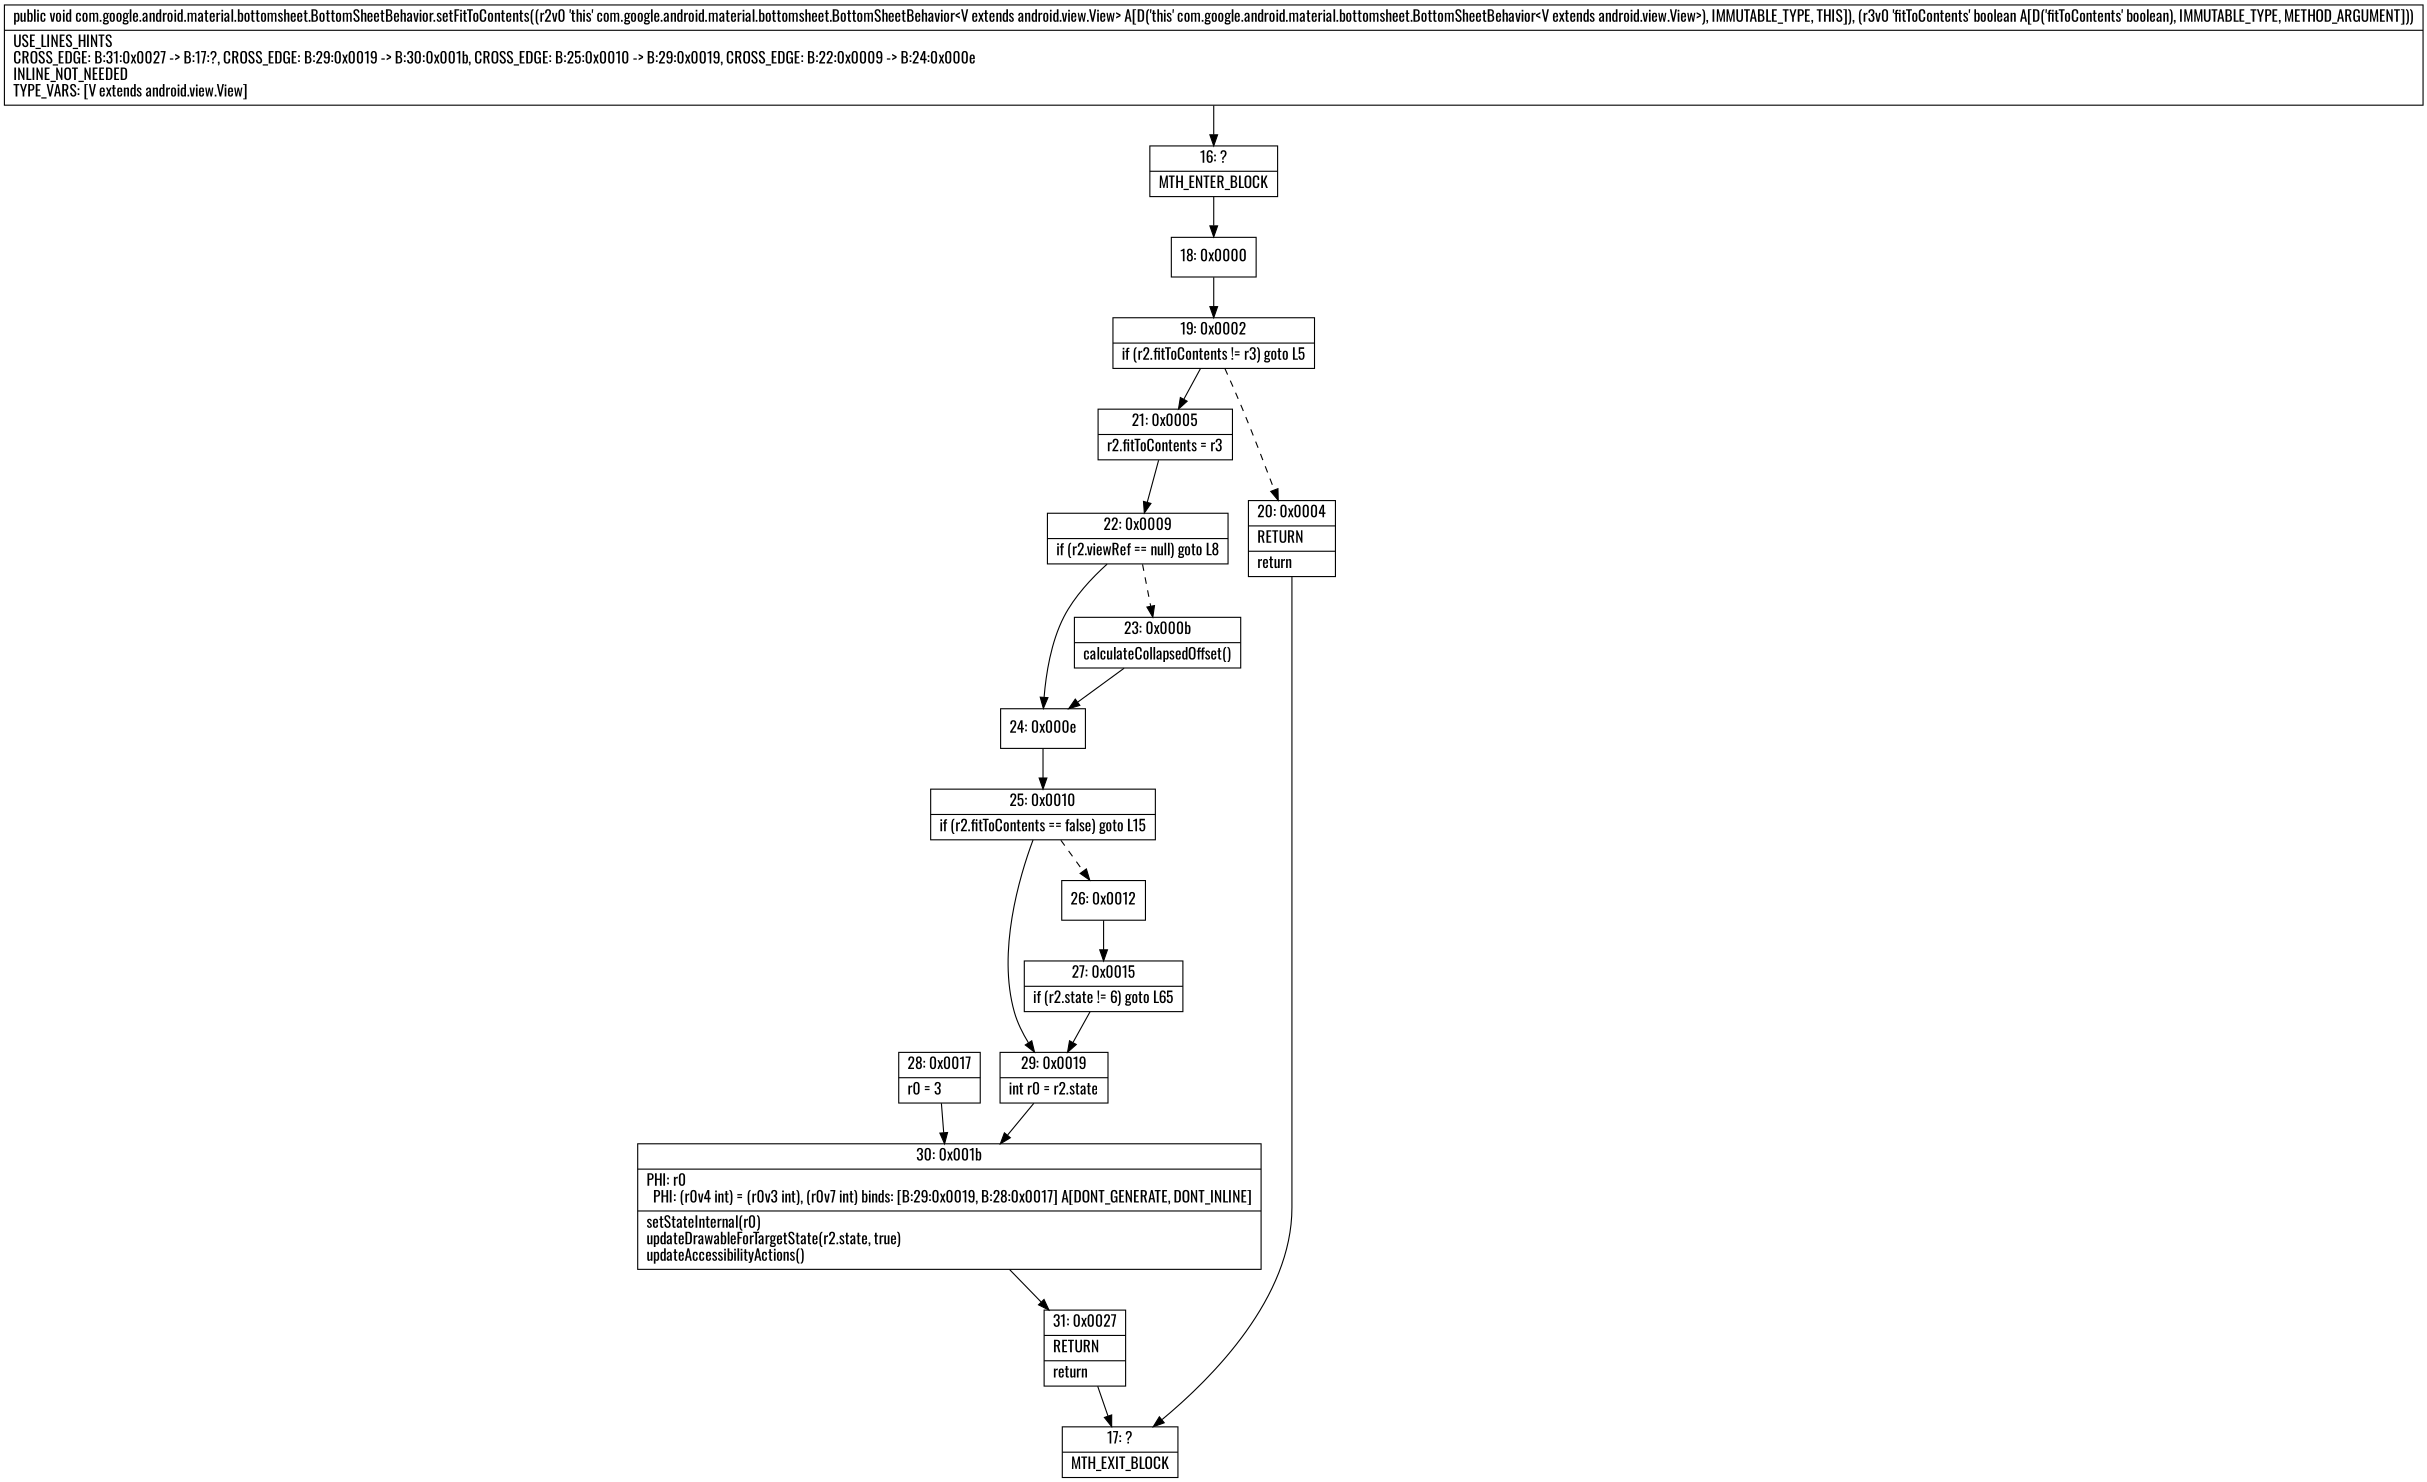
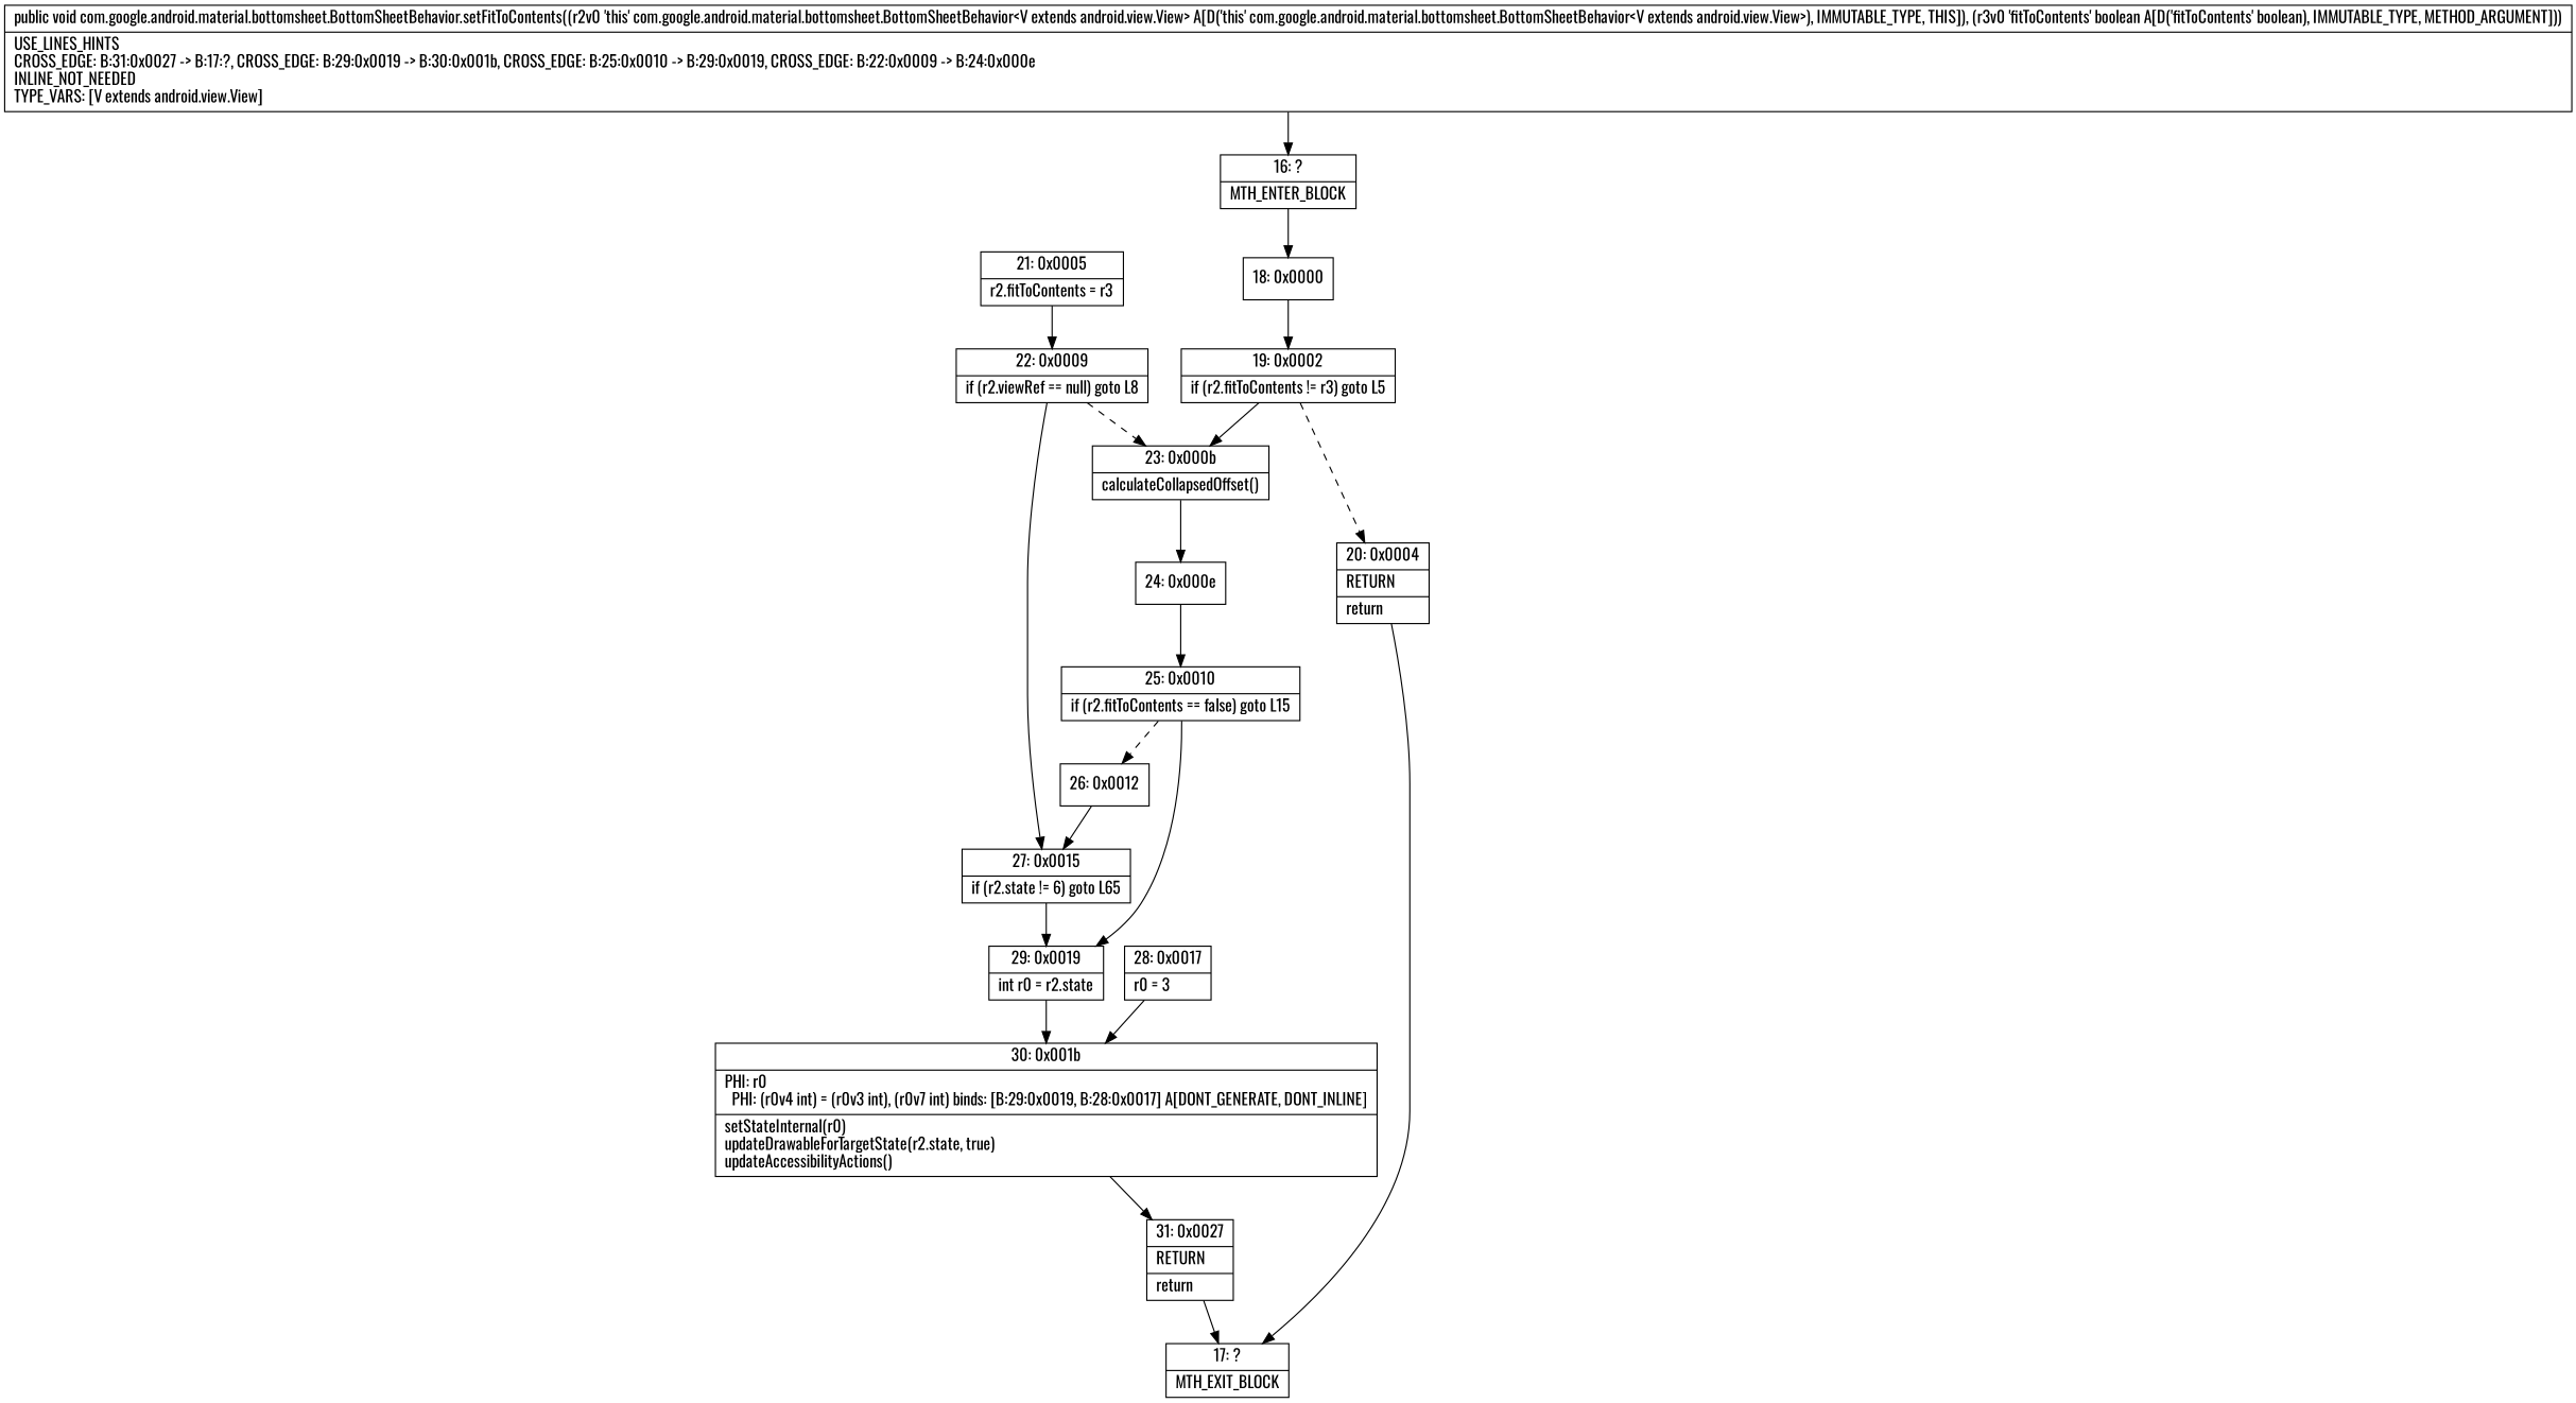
  digraph {
    fontname=Oswald
    node [fontname=Oswald shape=record]
    edge [fontname=Oswald]
    n1 [label="{16\:\ ?|MTH_ENTER_BLOCK\l}"]
    n2 [label="{18\:\ 0x0000}"]
    n3 [label="{19\:\ 0x0002|if (r2.fitToContents != r3) goto L5\l}"]
    n4 [label="{20\:\ 0x0004|RETURN\l|return\l}"]
    n5 [label="{21\:\ 0x0005|r2.fitToContents = r3\l}"]
    n6 [label="{17\:\ ?|MTH_EXIT_BLOCK\l}"]
    n7 [label="{22\:\ 0x0009|if (r2.viewRef == null) goto L8\l}"]
    n8 [label="{23\:\ 0x000b|calculateCollapsedOffset()\l}"]
    n9 [label="{24\:\ 0x000e}"]
    n10 [label="{25\:\ 0x0010|if (r2.fitToContents == false) goto L15\l}"]
    n11 [label="{26\:\ 0x0012}"]
    n12 [label="{29\:\ 0x0019|int r0 = r2.state\l}"]
    n13 [label="{27\:\ 0x0015|if (r2.state != 6) goto L65\l}"]
    n14 [label="{30\:\ 0x001b|PHI: r0 \l  PHI: (r0v4 int) = (r0v3 int), (r0v7 int) binds: [B:29:0x0019, B:28:0x0017] A[DONT_GENERATE, DONT_INLINE]\l|setStateInternal(r0)\lupdateDrawableForTargetState(r2.state, true)\lupdateAccessibilityActions()\l}"]
    n15 [label="{28\:\ 0x0017|r0 = 3\l}"]
    n16 [label="{31\:\ 0x0027|RETURN\l|return\l}"]
    n17 [label="{public void com.google.android.material.bottomsheet.BottomSheetBehavior.setFitToContents((r2v0 'this' com.google.android.material.bottomsheet.BottomSheetBehavior\<V extends android.view.View\> A[D('this' com.google.android.material.bottomsheet.BottomSheetBehavior\<V extends android.view.View\>), IMMUTABLE_TYPE, THIS]), (r3v0 'fitToContents' boolean A[D('fitToContents' boolean), IMMUTABLE_TYPE, METHOD_ARGUMENT]))  | USE_LINES_HINTS\lCROSS_EDGE: B:31:0x0027 \-\> B:17:?, CROSS_EDGE: B:29:0x0019 \-\> B:30:0x001b, CROSS_EDGE: B:25:0x0010 \-\> B:29:0x0019, CROSS_EDGE: B:22:0x0009 \-\> B:24:0x000e\lINLINE_NOT_NEEDED\lTYPE_VARS: [V extends android.view.View]\l}"]
    n1 -> n2
    n2 -> n3
    n3 -> n4 [style=dashed]
-   n3 -> n5
+   n3 -> n8
    n4 -> n6
    n5 -> n7
    n7 -> n8 [style=dashed]
-   n7 -> n9
+   n7 -> n13
    n8 -> n9
    n9 -> n10
    n10 -> n11 [style=dashed]
    n10 -> n12
    n11 -> n13
    n12 -> n14
    n13 -> n12
    n14 -> n16
    n15 -> n14
    n16 -> n6
    n17 -> n1
  }
